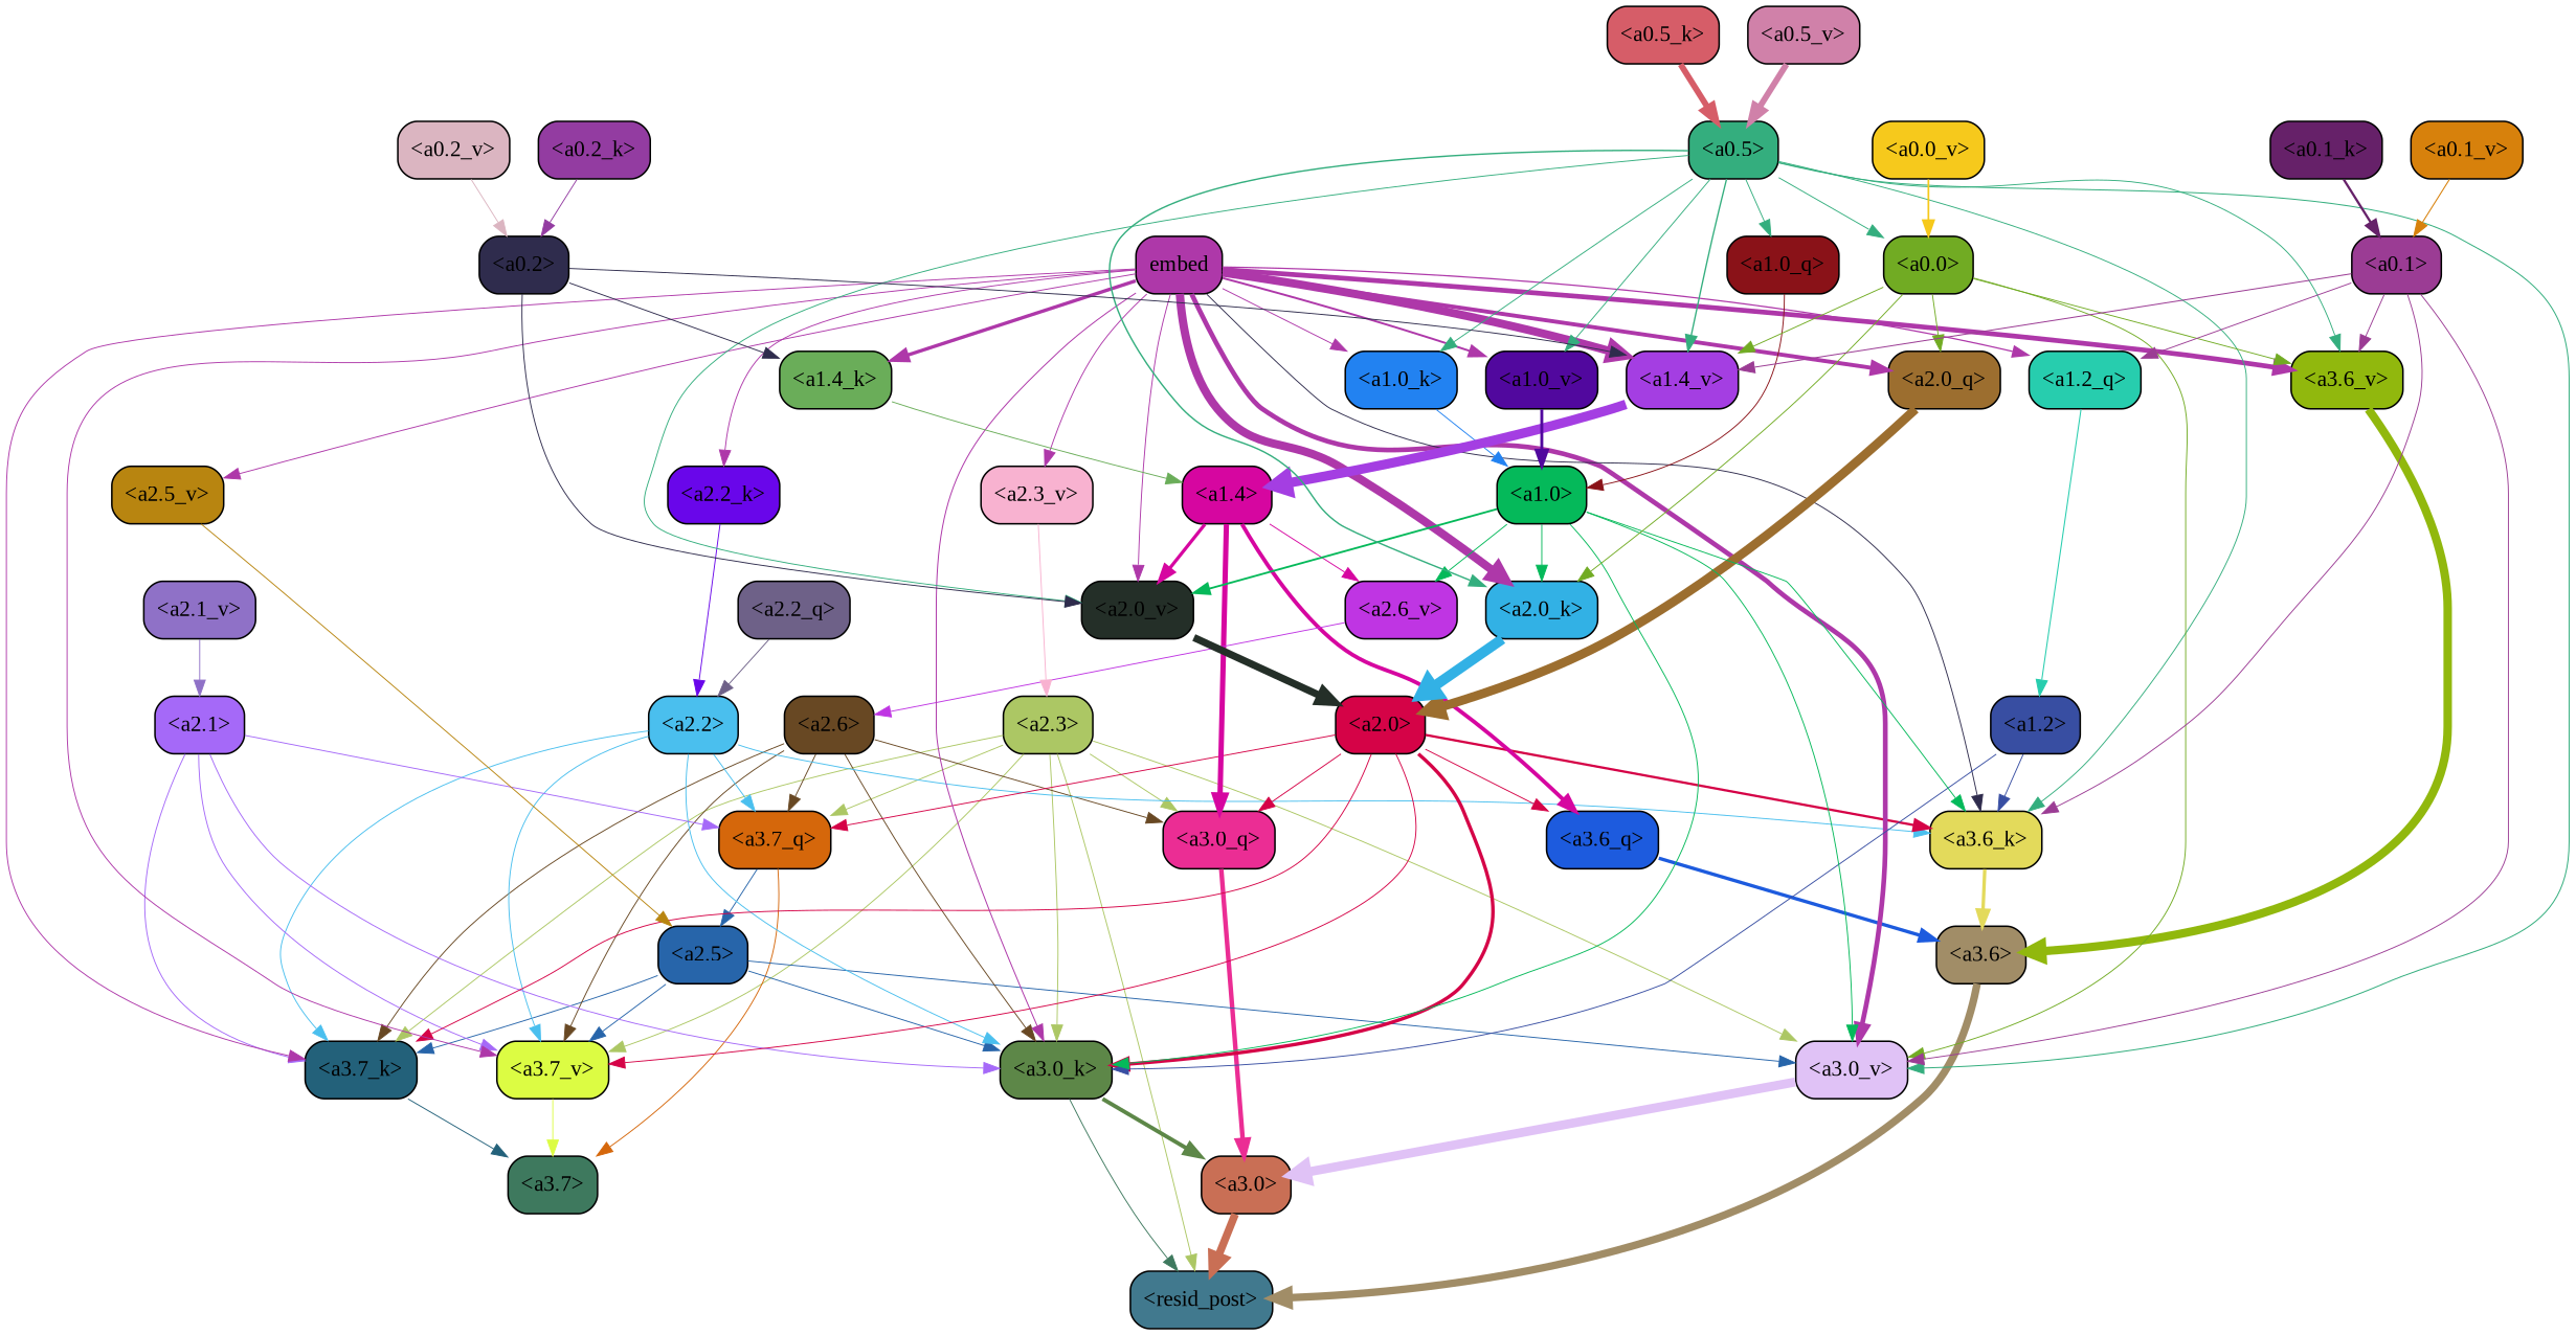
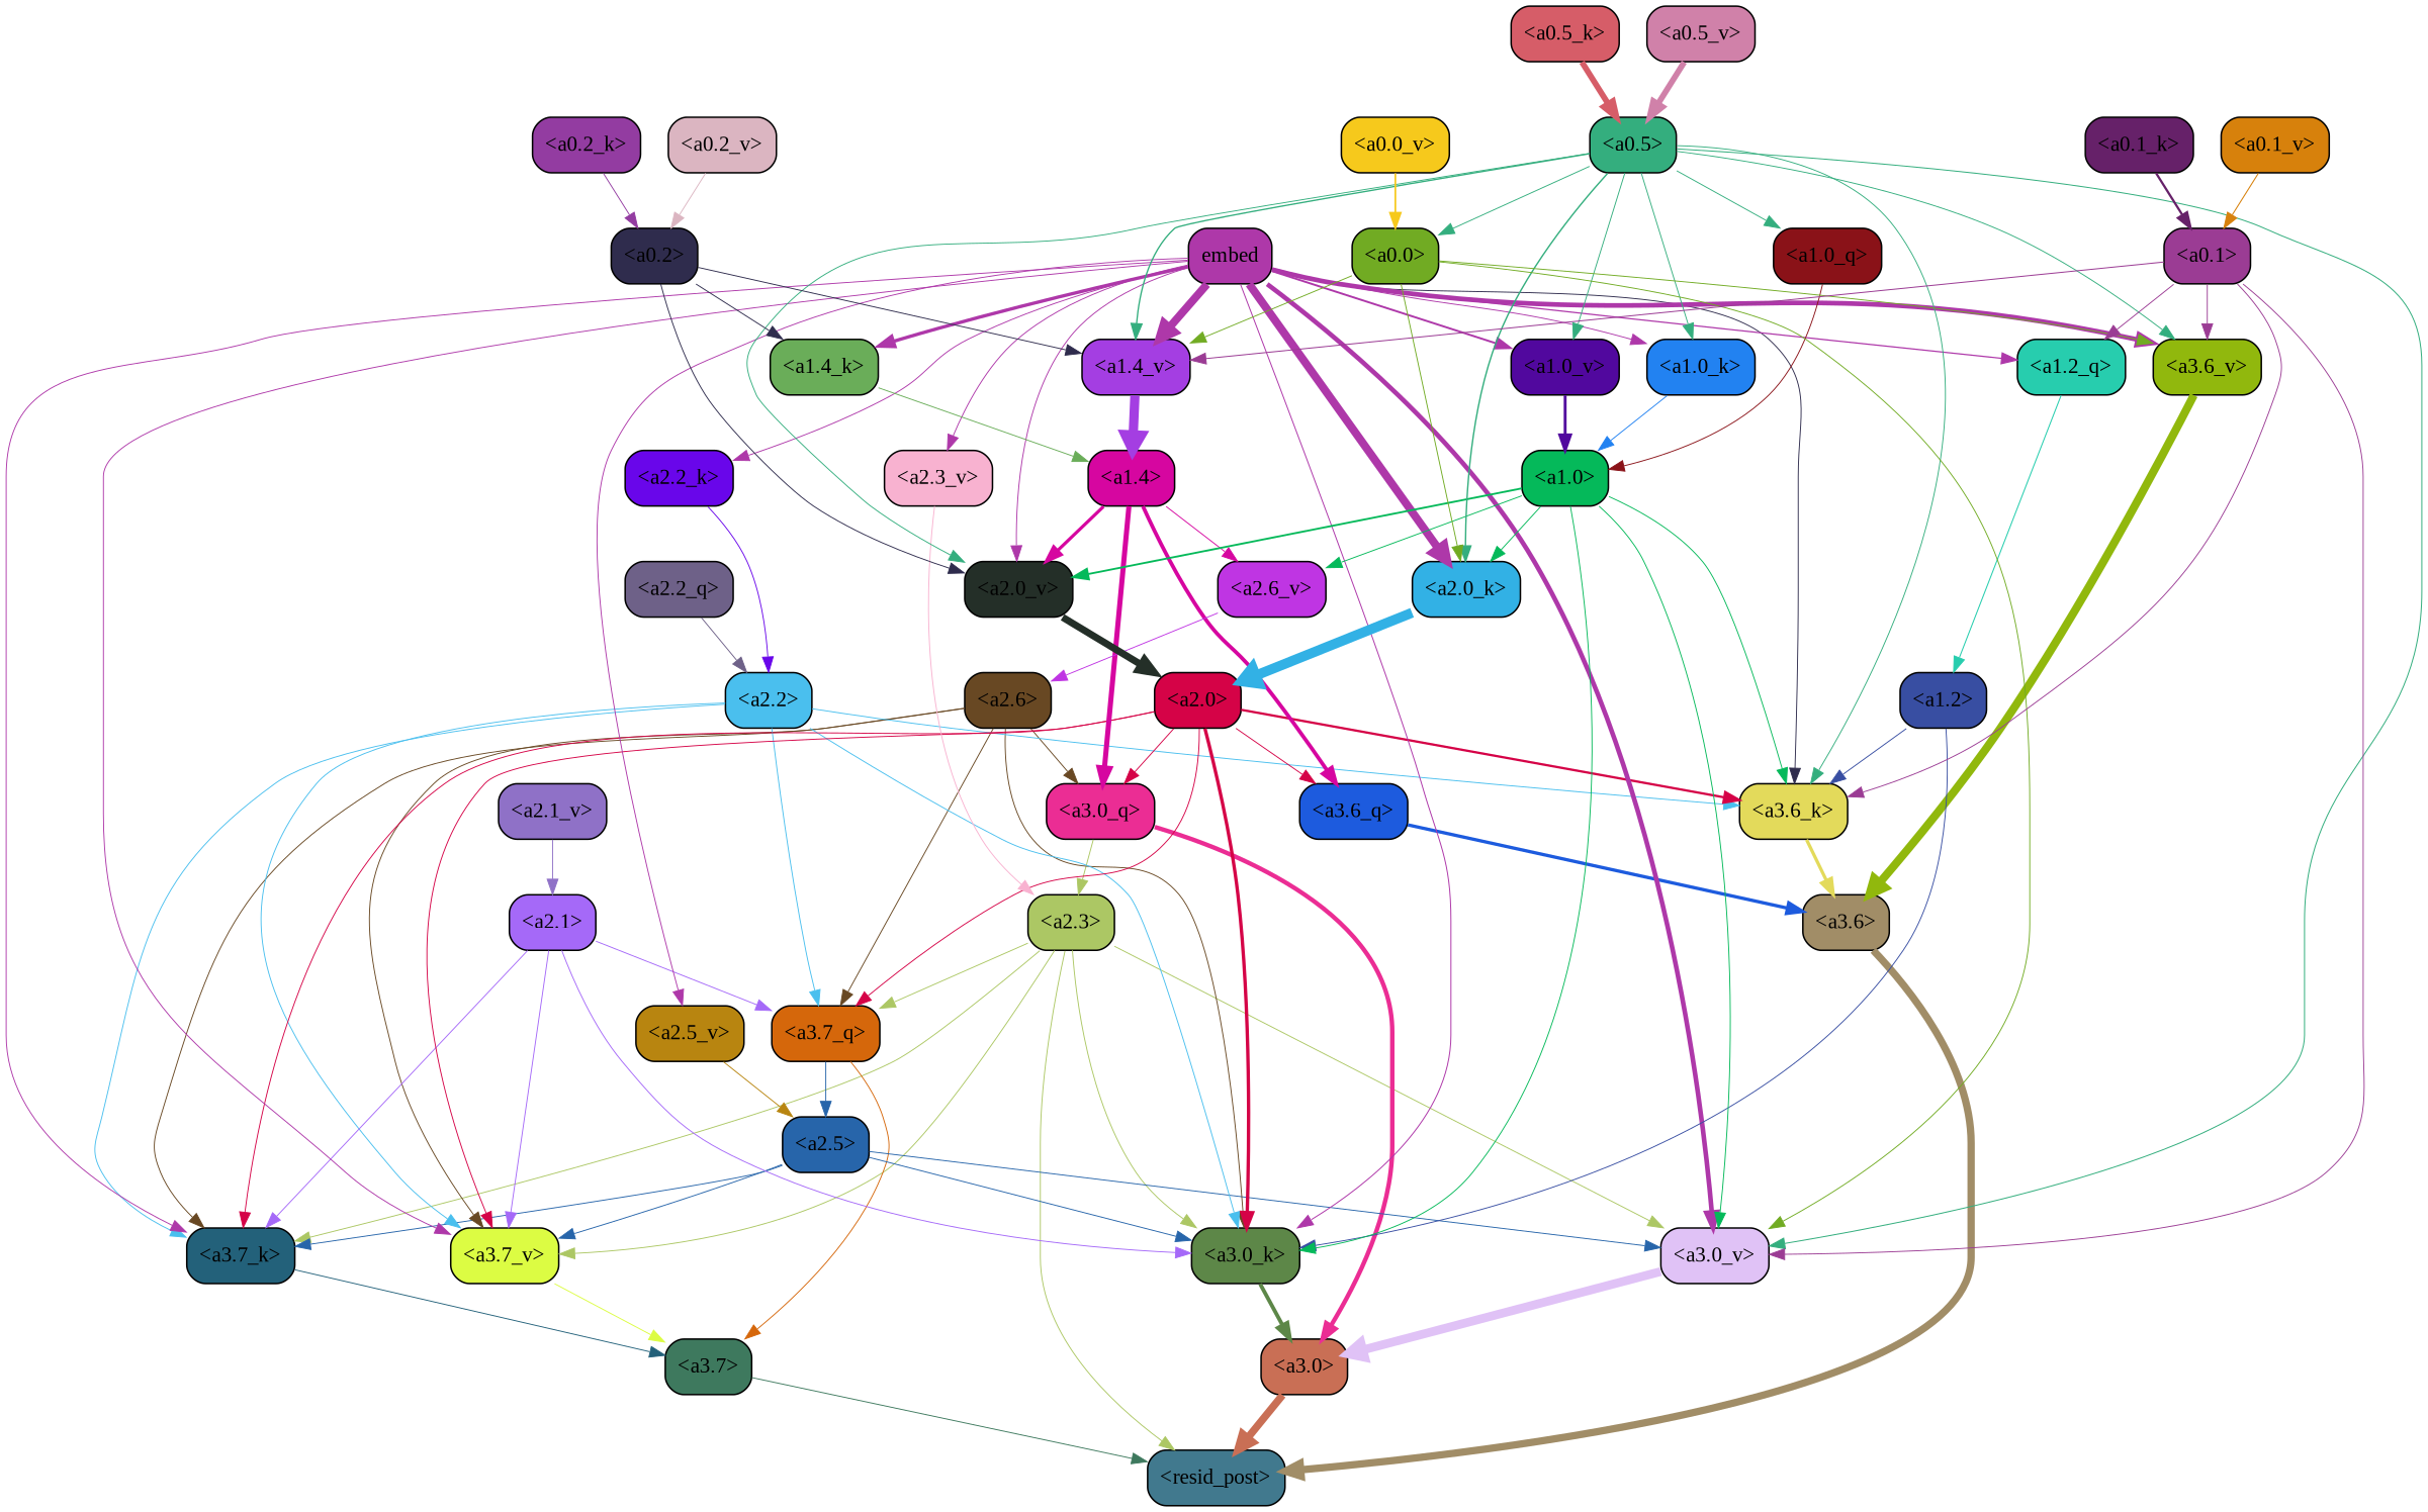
  strict digraph {
    fontname="Liberation Serif"
    splines=true
    node [color=black fontname="Liberation Serif" shape=box style="filled, rounded"]
    edge [color="#ae38a9" fontname="Liberation Serif" penwidth=0.6]
    "<a3.7>" [fillcolor="#3e795e"]
    "<resid_post>" [fillcolor="#41798e"]
    "<a3.6>" [fillcolor="#a18d67"]
    "<a3.0>" [fillcolor="#c96f55"]
    "<a2.3>" [fillcolor="#acc764"]
    "<a3.7_q>" [fillcolor="#d5670b"]
    "<a3.0_q>" [fillcolor="#eb2d94"]
    "<a3.7_k>" [fillcolor="#23617a"]
    "<a3.0_k>" [fillcolor="#5d8748"]
    "<a3.7_v>" [fillcolor="#dcfc43"]
    "<a3.0_v>" [fillcolor="#e0c2f6"]
    "<a2.5>" [fillcolor="#2765aa"]
    "<a3.6_q>" [fillcolor="#1d5bde"]
    "<a3.6_k>" [fillcolor="#e3da5b"]
    "<a3.6_v>" [fillcolor="#91b80d"]
    "<a2.6>" [fillcolor="#684823"]
    "<a2.2>" [fillcolor="#4abfee"]
    "<a2.1>" [fillcolor="#a569f8"]
    "<a2.0>" [fillcolor="#d50347"]
    "<a1.4>" [fillcolor="#d606a0"]
    "<a2.6_v>" [fillcolor="#bf35e3"]
    "<a2.0_v>" [fillcolor="#242f28"]
    embed [fillcolor="#ae38a9"]
-   "<a2.0_q>" [fillcolor="#9c6e2f"]
    "<a2.2_k>" [fillcolor="#6906ea"]
    "<a2.0_k>" [fillcolor="#32b1e5"]
    "<a2.5_v>" [fillcolor="#b88510"]
    "<a2.3_v>" [fillcolor="#f8b2d0"]
    "<a1.2_q>" [fillcolor="#27cdae"]
    "<a1.4_k>" [fillcolor="#6aad59"]
    "<a1.0_k>" [fillcolor="#2282f1"]
    "<a1.4_v>" [fillcolor="#a43ee2"]
    "<a1.0_v>" [fillcolor="#51089e"]
    "<a1.2>" [fillcolor="#384ea2"]
    "<a1.0>" [fillcolor="#05b95a"]
    "<a0.5>" [fillcolor="#34ae7e"]
    "<a1.0_q>" [fillcolor="#8a1218"]
    "<a0.0>" [fillcolor="#71ab23"]
    "<a0.1>" [fillcolor="#9b3c94"]
    "<a2.2_q>" [fillcolor="#6e6188"]
    "<a2.1_v>" [fillcolor="#8f71c7"]
    "<a0.2>" [fillcolor="#2f2c4d"]
    "<a0.5_k>" [fillcolor="#d65d68"]
    "<a0.2_k>" [fillcolor="#933ca1"]
    "<a0.1_k>" [fillcolor="#662169"]
    "<a0.5_v>" [fillcolor="#d081a9"]
    "<a0.2_v>" [fillcolor="#dbb5c1"]
    "<a0.1_v>" [fillcolor="#d7810c"]
    "<a0.0_v>" [fillcolor="#f6c91c"]
-   "<a3.0_k>" -> "<resid_post>" [color="#3e795e"]
+   "<a3.7>" -> "<resid_post>" [color="#3e795e"]
    "<a3.6>" -> "<resid_post>" [color="#a18d67" penwidth=4.7534414529800415]
    "<a3.0>" -> "<resid_post>" [color="#c96f55" penwidth=4.898576855659485]
    "<a2.3>" -> "<resid_post>" [color="#acc764"]
    "<a2.3>" -> "<a3.7_q>" [color="#acc764"]
-   "<a2.3>" -> "<a3.0_q>" [color="#acc764"]
+   "<a3.0_q>" -> "<a2.3>" [color="#acc764"]
    "<a2.3>" -> "<a3.7_k>" [color="#acc764"]
    "<a2.3>" -> "<a3.0_k>" [color="#acc764"]
    "<a2.3>" -> "<a3.7_v>" [color="#acc764"]
    "<a2.3>" -> "<a3.0_v>" [color="#acc764"]
    "<a3.7_q>" -> "<a3.7>" [color="#d5670b"]
    "<a3.7_q>" -> "<a2.5>" [color="#2765aa"]
    "<a3.0_q>" -> "<a3.0>" [color="#eb2d94" penwidth=2.870753765106201]
    "<a3.7_k>" -> "<a3.7>" [color="#23617a"]
    "<a3.0_k>" -> "<a3.0>" [color="#5d8748" penwidth=2.520303964614868]
    "<a3.7_v>" -> "<a3.7>" [color="#dcfc43"]
    "<a3.0_v>" -> "<a3.0>" [color="#e0c2f6" penwidth=5.680712580680847]
    "<a2.5>" -> "<a3.7_k>" [color="#2765aa"]
    "<a2.5>" -> "<a3.0_k>" [color="#2765aa"]
    "<a2.5>" -> "<a3.7_v>" [color="#2765aa"]
    "<a2.5>" -> "<a3.0_v>" [color="#2765aa"]
    "<a3.6_q>" -> "<a3.6>" [color="#1d5bde" penwidth=2.160832464694977]
    "<a3.6_k>" -> "<a3.6>" [color="#e3da5b" penwidth=2.13908451795578]
    "<a3.6_v>" -> "<a3.6>" [color="#91b80d" penwidth=5.297133803367615]
    "<a2.6>" -> "<a3.7_q>" [color="#684823"]
    "<a2.6>" -> "<a3.0_q>" [color="#684823"]
    "<a2.6>" -> "<a3.7_k>" [color="#684823"]
    "<a2.6>" -> "<a3.0_k>" [color="#684823"]
    "<a2.6>" -> "<a3.7_v>" [color="#684823"]
    "<a2.2>" -> "<a3.7_q>" [color="#4abfee"]
    "<a2.2>" -> "<a3.7_k>" [color="#4abfee"]
    "<a2.2>" -> "<a3.0_k>" [color="#4abfee"]
    "<a2.2>" -> "<a3.7_v>" [color="#4abfee"]
    "<a2.2>" -> "<a3.6_k>" [color="#4abfee"]
    "<a2.1>" -> "<a3.7_q>" [color="#a569f8"]
    "<a2.1>" -> "<a3.7_k>" [color="#a569f8"]
    "<a2.1>" -> "<a3.0_k>" [color="#a569f8"]
    "<a2.1>" -> "<a3.7_v>" [color="#a569f8"]
    "<a2.0>" -> "<a3.7_q>" [color="#d50347"]
    "<a2.0>" -> "<a3.0_q>" [color="#d50347"]
    "<a2.0>" -> "<a3.7_k>" [color="#d50347"]
    "<a2.0>" -> "<a3.0_k>" [color="#d50347" penwidth=2.18752121925354]
    "<a2.0>" -> "<a3.7_v>" [color="#d50347"]
    "<a2.0>" -> "<a3.6_q>" [color="#d50347"]
    "<a2.0>" -> "<a3.6_k>" [color="#d50347" penwidth=1.4957321882247925]
    "<a1.4>" -> "<a3.0_q>" [color="#d606a0" penwidth=3.299744725227356]
    "<a1.4>" -> "<a3.6_q>" [color="#d606a0" penwidth=2.4829938411712646]
    "<a1.4>" -> "<a2.6_v>" [color="#d606a0"]
    "<a1.4>" -> "<a2.0_v>" [color="#d606a0" penwidth=2.092592429369688]
    "<a2.6_v>" -> "<a2.6>" [color="#bf35e3"]
    "<a2.0_v>" -> "<a2.0>" [color="#242f28" penwidth=4.5695202350616455]
    embed -> "<a3.7_k>"
    embed -> "<a3.0_k>" [penwidth=0.6394047290086746]
    embed -> "<a3.7_v>"
    embed -> "<a3.0_v>" [penwidth=3.0212591886520386]
    embed -> "<a3.6_k>" [color="#2f2c4d"]
    embed -> "<a3.6_v>" [penwidth=3.067279100418091]
    embed -> "<a2.0_v>"
-   embed -> "<a2.0_q>" [penwidth=2.5355080366134644]
    embed -> "<a2.2_k>"
    embed -> "<a2.0_k>" [penwidth=5.2180726528167725]
    embed -> "<a2.5_v>"
    embed -> "<a2.3_v>"
    embed -> "<a1.2_q>" [penwidth=0.8094894886016846]
    embed -> "<a1.4_k>" [penwidth=2.1732678413391113]
    embed -> "<a1.0_k>"
    embed -> "<a1.4_v>" [penwidth=5.162249565124512]
    embed -> "<a1.0_v>" [penwidth=1.26457279920578]
-   "<a2.0_q>" -> "<a2.0>" [color="#9c6e2f" penwidth=5.681910276412964]
    "<a2.2_k>" -> "<a2.2>" [color="#6906ea"]
    "<a2.0_k>" -> "<a2.0>" [color="#32b1e5" penwidth=6.447777509689331]
    "<a2.5_v>" -> "<a2.5>" [color="#b88510"]
    "<a2.3_v>" -> "<a2.3>" [color="#f8b2d0"]
    "<a1.2_q>" -> "<a1.2>" [color="#27cdae" penwidth=0.6769798994064331]
    "<a1.4_k>" -> "<a1.4>" [color="#6aad59"]
    "<a1.0_k>" -> "<a1.0>" [color="#2282f1"]
    "<a1.4_v>" -> "<a1.4>" [color="#a43ee2" penwidth=6.016597509384155]
    "<a1.0_v>" -> "<a1.0>" [color="#51089e" penwidth=1.8562973737716675]
    "<a1.2>" -> "<a3.0_k>" [color="#384ea2"]
    "<a1.2>" -> "<a3.6_k>" [color="#384ea2"]
    "<a1.0>" -> "<a3.0_k>" [color="#05b95a"]
    "<a1.0>" -> "<a3.0_v>" [color="#05b95a"]
    "<a1.0>" -> "<a3.6_k>" [color="#05b95a"]
    "<a1.0>" -> "<a2.6_v>" [color="#05b95a"]
    "<a1.0>" -> "<a2.0_v>" [color="#05b95a" penwidth=1.2132605910301208]
    "<a1.0>" -> "<a2.0_k>" [color="#05b95a"]
    "<a0.5>" -> "<a3.0_v>" [color="#34ae7e" penwidth=0.648682102560997]
    "<a0.5>" -> "<a3.6_k>" [color="#34ae7e"]
    "<a0.5>" -> "<a3.6_v>" [color="#34ae7e"]
    "<a0.5>" -> "<a2.0_v>" [color="#34ae7e"]
    "<a0.5>" -> "<a2.0_k>" [color="#34ae7e" penwidth=0.9236047863960266]
    "<a0.5>" -> "<a1.0_k>" [color="#34ae7e"]
    "<a0.5>" -> "<a1.4_v>" [color="#34ae7e" penwidth=0.8783596754074097]
    "<a0.5>" -> "<a1.0_v>" [color="#34ae7e"]
    "<a0.5>" -> "<a1.0_q>" [color="#34ae7e"]
    "<a0.5>" -> "<a0.0>" [color="#34ae7e"]
    "<a1.0_q>" -> "<a1.0>" [color="#8a1218"]
    "<a0.0>" -> "<a3.0_v>" [color="#71ab23"]
    "<a0.0>" -> "<a3.6_v>" [color="#71ab23"]
-   "<a0.0>" -> "<a2.0_q>" [color="#71ab23"]
    "<a0.0>" -> "<a2.0_k>" [color="#71ab23"]
    "<a0.0>" -> "<a1.4_v>" [color="#71ab23"]
    "<a0.1>" -> "<a3.0_v>" [color="#9b3c94"]
    "<a0.1>" -> "<a3.6_k>" [color="#9b3c94"]
    "<a0.1>" -> "<a3.6_v>" [color="#9b3c94"]
    "<a0.1>" -> "<a1.2_q>" [color="#9b3c94"]
    "<a0.1>" -> "<a1.4_v>" [color="#9b3c94" penwidth=0.6490728855133057]
    "<a2.2_q>" -> "<a2.2>" [color="#6e6188"]
    "<a2.1_v>" -> "<a2.1>" [color="#8f71c7"]
    "<a0.2>" -> "<a2.0_v>" [color="#2f2c4d"]
    "<a0.2>" -> "<a1.4_k>" [color="#2f2c4d"]
    "<a0.2>" -> "<a1.4_v>" [color="#2f2c4d"]
    "<a0.5_k>" -> "<a0.5>" [color="#d65d68" penwidth=3.7953722774982452]
    "<a0.2_k>" -> "<a0.2>" [color="#933ca1"]
    "<a0.1_k>" -> "<a0.1>" [color="#662169" penwidth=1.483607530593872]
    "<a0.5_v>" -> "<a0.5>" [color="#d081a9" penwidth=3.805475652217865]
    "<a0.2_v>" -> "<a0.2>" [color="#dbb5c1"]
    "<a0.1_v>" -> "<a0.1>" [color="#d7810c" penwidth=0.6855120658874512]
    "<a0.0_v>" -> "<a0.0>" [color="#f6c91c" penwidth=1.1353182792663574]
  }
